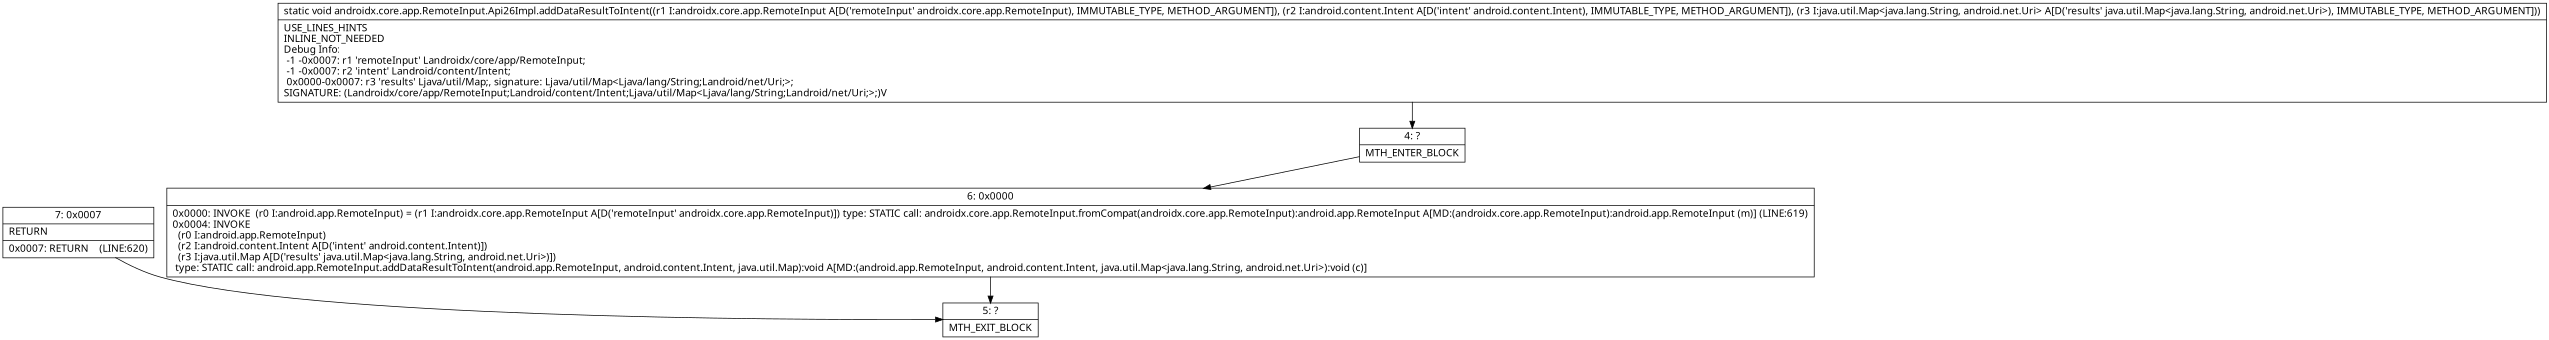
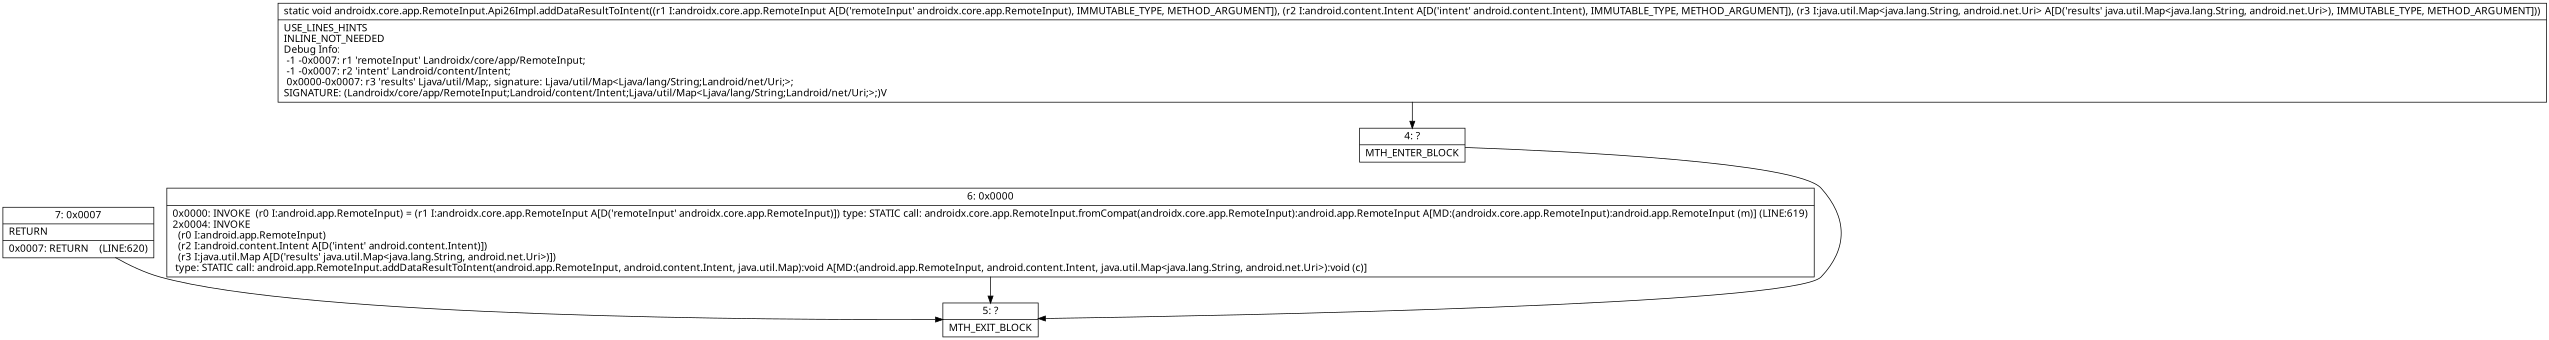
  digraph {
    fontname="Noto Sans"
    node [fontname="Noto Sans" shape=record]
    edge [fontname="Noto Sans"]
    n1 [label="{4\:\ ?|MTH_ENTER_BLOCK\l}"]
-   n2 [label="{6\:\ 0x0000|0x0000: INVOKE  (r0 I:android.app.RemoteInput) = (r1 I:androidx.core.app.RemoteInput A[D('remoteInput' androidx.core.app.RemoteInput)]) type: STATIC call: androidx.core.app.RemoteInput.fromCompat(androidx.core.app.RemoteInput):android.app.RemoteInput A[MD:(androidx.core.app.RemoteInput):android.app.RemoteInput (m)] (LINE:619)\l0x0004: INVOKE  \l  (r0 I:android.app.RemoteInput)\l  (r2 I:android.content.Intent A[D('intent' android.content.Intent)])\l  (r3 I:java.util.Map A[D('results' java.util.Map\<java.lang.String, android.net.Uri\>)])\l type: STATIC call: android.app.RemoteInput.addDataResultToIntent(android.app.RemoteInput, android.content.Intent, java.util.Map):void A[MD:(android.app.RemoteInput, android.content.Intent, java.util.Map\<java.lang.String, android.net.Uri\>):void (c)]\l}"]
+   n2 [label="{6\:\ 0x0000|0x0000: INVOKE  (r0 I:android.app.RemoteInput) = (r1 I:androidx.core.app.RemoteInput A[D('remoteInput' androidx.core.app.RemoteInput)]) type: STATIC call: androidx.core.app.RemoteInput.fromCompat(androidx.core.app.RemoteInput):android.app.RemoteInput A[MD:(androidx.core.app.RemoteInput):android.app.RemoteInput (m)] (LINE:619)\l2x0004: INVOKE  \l  (r0 I:android.app.RemoteInput)\l  (r2 I:android.content.Intent A[D('intent' android.content.Intent)])\l  (r3 I:java.util.Map A[D('results' java.util.Map\<java.lang.String, android.net.Uri\>)])\l type: STATIC call: android.app.RemoteInput.addDataResultToIntent(android.app.RemoteInput, android.content.Intent, java.util.Map):void A[MD:(android.app.RemoteInput, android.content.Intent, java.util.Map\<java.lang.String, android.net.Uri\>):void (c)]\l}"]
    n3 [label="{5\:\ ?|MTH_EXIT_BLOCK\l}"]
    n4 [label="{7\:\ 0x0007|RETURN\l|0x0007: RETURN    (LINE:620)\l}"]
    n5 [label="{static void androidx.core.app.RemoteInput.Api26Impl.addDataResultToIntent((r1 I:androidx.core.app.RemoteInput A[D('remoteInput' androidx.core.app.RemoteInput), IMMUTABLE_TYPE, METHOD_ARGUMENT]), (r2 I:android.content.Intent A[D('intent' android.content.Intent), IMMUTABLE_TYPE, METHOD_ARGUMENT]), (r3 I:java.util.Map\<java.lang.String, android.net.Uri\> A[D('results' java.util.Map\<java.lang.String, android.net.Uri\>), IMMUTABLE_TYPE, METHOD_ARGUMENT]))  | USE_LINES_HINTS\lINLINE_NOT_NEEDED\lDebug Info:\l  \-1 \-0x0007: r1 'remoteInput' Landroidx\/core\/app\/RemoteInput;\l  \-1 \-0x0007: r2 'intent' Landroid\/content\/Intent;\l  0x0000\-0x0007: r3 'results' Ljava\/util\/Map;, signature: Ljava\/util\/Map\<Ljava\/lang\/String;Landroid\/net\/Uri;\>;\lSIGNATURE: (Landroidx\/core\/app\/RemoteInput;Landroid\/content\/Intent;Ljava\/util\/Map\<Ljava\/lang\/String;Landroid\/net\/Uri;\>;)V\l}"]
-   n1 -> n2
+   n1 -> n3
    n2 -> n3
    n4 -> n3
    n5 -> n1
  }
